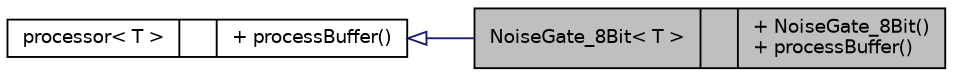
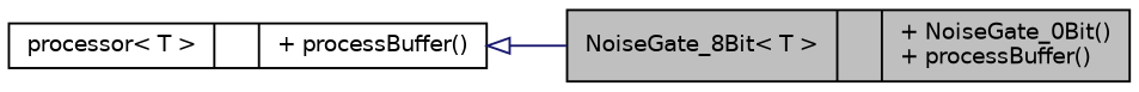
  digraph {
    rankdir=LR
    node [color=black fontname=Helvetica fontsize=10 shape=record]
-   n1 [fillcolor=grey75 fontcolor=black height=0.2 label="{NoiseGate_8Bit\< T \>\n||+ NoiseGate_8Bit()\l+ processBuffer()\l}" style=filled width=0.4]
+   n1 [fillcolor=grey75 fontcolor=black height=0.2 label="{NoiseGate_8Bit\< T \>\n||+ NoiseGate_0Bit()\l+ processBuffer()\l}" style=filled width=0.4]
    n2 [height=0.2 label="{processor\< T \>\n||+ processBuffer()\l}" width=0.4]
    n2 -> n1 [arrowtail=onormal color=midnightblue dir=back fontname=Helvetica fontsize=10 labelfontname=Helvetica labelfontsize=10 style=solid]
  }
